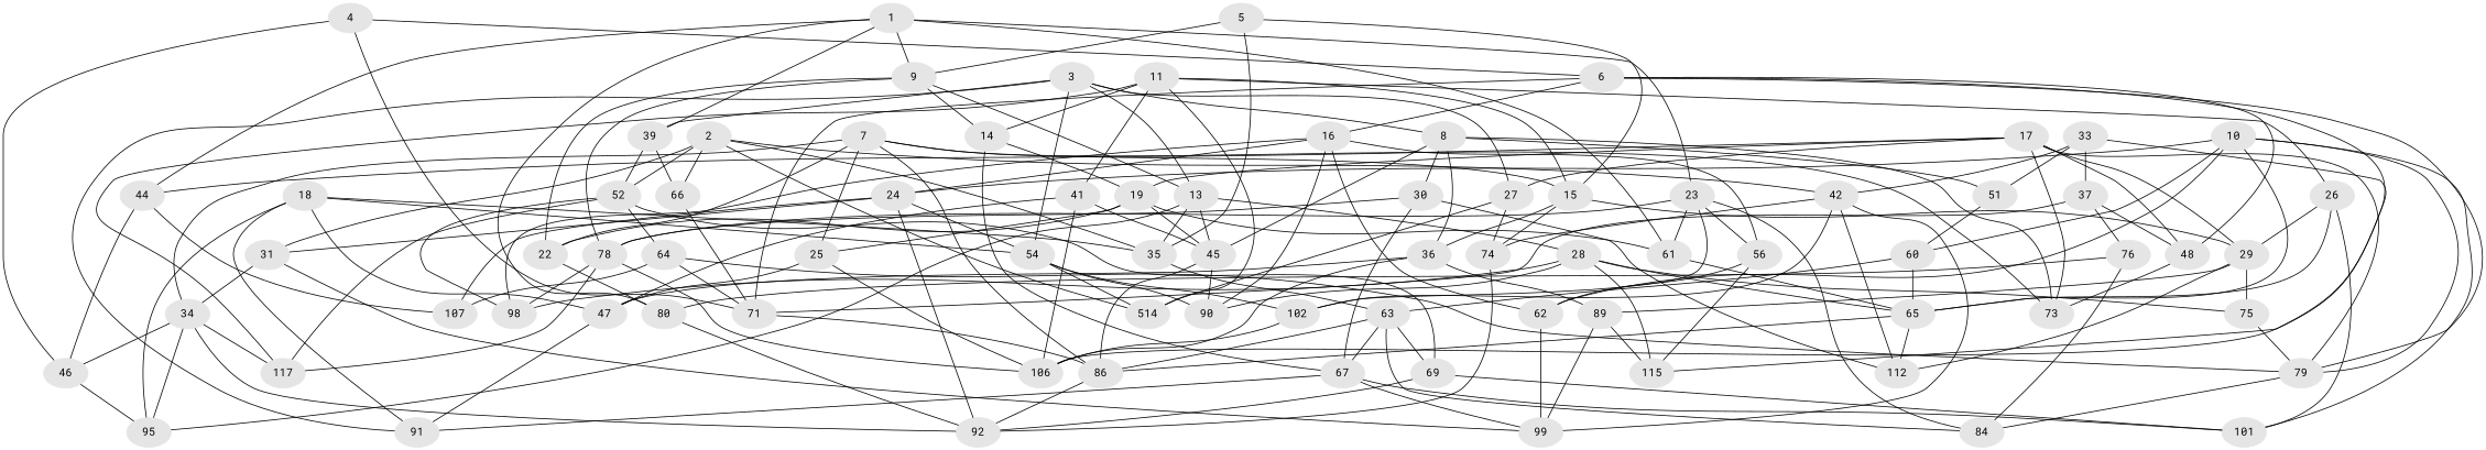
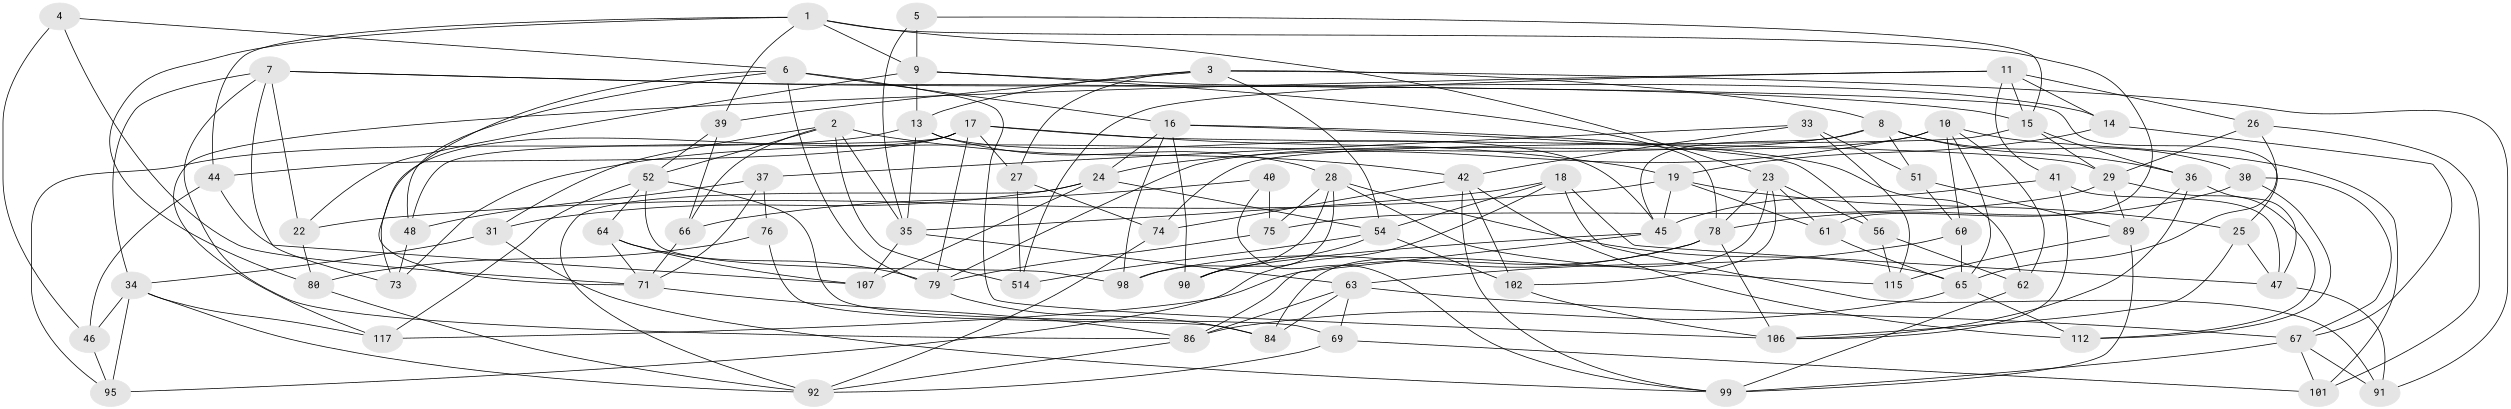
  graph {
    fontname="Roboto Mono"
    node [color=gray90 fontname="Roboto Mono" style=filled]
    edge [fontname="Roboto Mono"]
    1 [super="+57"]
    9 [super="+32"]
    23 [super="+58"]
    39
    44
    61
    80
    13 [super="+81"]
    22
    14
    78 [super="+83"]
    56
    84
    102
    52 [super="+70"]
    66
    46
    107
    65 [super="+118"]
    92 [super="+111"]
    2 [super="+85"]
    31
    35 [super="+59"]
    42 [super="+88"]
    n25 [label=514]
    34 [super="+108"]
    99 [super="+116"]
    63 [super="+82"]
    74
    112
    117
    98
    64
    69
    71 [super="+97"]
    3 [super="+87"]
    8 [super="+12"]
    27
    54 [super="+105"]
    91
    73
    30
    36 [super="+103"]
    45 [super="+49"]
    51
    28 [super="+72"]
    95
    90
    6 [super="+50"]
    48
    16 [super="+94"]
    79 [super="+104"]
    106 [super="+109"]
    4
    86 [super="+93"]
    89 [super="+110"]
    115
    5
    15 [super="+113"]
    29 [super="+38"]
    24 [super="+77"]
    62
    7 [super="+55"]
    25
    47 [super="+96"]
    67 [super="+100"]
    60
    19 [super="+20"]
    10 [super="+43"]
    101
    11 [super="+53"]
    26
    41
    75
    17 [super="+21"]
    18 [super="+68"]
+   40
    33
    37
    76
    1 -- 9
    1 -- 23
    1 -- 39
    1 -- 44
    1 -- 61
    1 -- 80
    9 -- 13
    9 -- 22
    9 -- 14
    9 -- 78
    23 -- 61
    23 -- 78
    23 -- 56
    23 -- 84
    23 -- 102
    39 -- 52
    39 -- 66
    44 -- 46
    44 -- 107
    61 -- 65
    80 -- 92
    13 -- 35
    13 -- 45
    13 -- 28
    13 -- 95
    22 -- 80
    14 -- 67
    14 -- 19
    78 -- 117
    78 -- 98
    78 -- 106
    56 -- 115
    56 -- 62
    102 -- 106
    52 -- 117
    52 -- 98
    52 -- 64
    52 -- 69
    66 -- 71
    46 -- 95
    65 -- 112
    65 -- 86
    2 -- 52
    2 -- 66
    2 -- 31
    2 -- 35
    2 -- 42
    2 -- n25
    31 -- 34
    31 -- 99
+   35 -- 107
    35 -- 63
    42 -- 102
    42 -- 99
    42 -- 74
    42 -- 112
    34 -- 46
    34 -- 92
    34 -- 117
    34 -- 95
    63 -- 84
    63 -- 69
    63 -- 86
    63 -- 67
    74 -- 92
    64 -- 107
    64 -- 71
    64 -- 79
    69 -- 92
    69 -- 101
    71 -- 86
    3 -- 39
    3 -- 13
    3 -- 8
    3 -- 27
    3 -- 54
    3 -- 91
    8 -- 73
    8 -- 30
    8 -- 36
    8 -- 45
    8 -- 51
    27 -- n25
    27 -- 74
    54 -- 102
    54 -- n25
    54 -- 90
    30 -- 78
    30 -- 112
    30 -- 67
    36 -- 106
    36 -- 89
    36 -- 47
    45 -- 90
    45 -- 86
+   51 -- 89
    51 -- 60
    28 -- 65
    28 -- 98
    28 -- 90
    28 -- 115
    28 -- 75
    6 -- 71
    6 -- 48
    6 -- 16
    6 -- 79
    6 -- 106
    48 -- 73
    16 -- 56
    16 -- 98
    16 -- 90
    16 -- 24
    16 -- 62
    79 -- 84
    4 -- 46
    4 -- 71
    4 -- 6
    86 -- 92
    89 -- 99
    89 -- 115
    5 -- 9
    5 -- 35
    5 -- 15
    15 -- 74
    15 -- 36
    15 -- 29
    29 -- 112
    29 -- 89
    29 -- 75
    24 -- 107
    24 -- 92
    24 -- 31
    24 -- 54
    62 -- 99
    7 -- 22
    7 -- 34
    7 -- 73
    7 -- 86
    7 -- 15
    7 -- 25
    25 -- 106
    25 -- 47
    47 -- 91
    67 -- 99
    67 -- 91
    67 -- 101
    60 -- 65
    60 -- 63
    19 -- 61
    19 -- 22
    19 -- 45
    19 -- 25
    10 -- 65
    10 -- 79
    10 -- 24
    10 -- 62
    10 -- 60
    10 -- 101
    11 -- 14
    11 -- n25
    11 -- 117
    11 -- 15
    11 -- 26
    11 -- 41
    26 -- 65
    26 -- 29
    26 -- 101
    41 -- 45
    41 -- 106
    41 -- 47
    75 -- 79
    17 -- 44
    17 -- 27
    17 -- 73
    17 -- 48
    17 -- 79
    17 -- 29
    17 -- 19
    18 -- 35
    18 -- 54
    18 -- 91
    18 -- 95
    18 -- 47 [weight=2]
+   40 -- 66
+   40 -- 99
+   40 -- 75
    33 -- 42
    33 -- 51
    33 -- 115
    33 -- 37
    37 -- 71
    37 -- 48
    37 -- 76
    76 -- 80
    76 -- 84
  }
